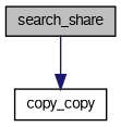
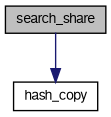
  digraph {
    rankdir=TB
    node [color=black fontname=FreeSans fontsize=10 shape=record]
    n1 [fillcolor=grey75 fontcolor=black height=0.2 label=search_share style=filled width=0.4]
-   n2 [height=0.2 label=copy_copy width=0.4]
+   n2 [height=0.2 label=hash_copy width=0.4]
    n1 -> n2 [color=midnightblue fontname=FreeSans fontsize=10 labelfontname=FreeSans labelfontsize=10 style=solid]
  }
